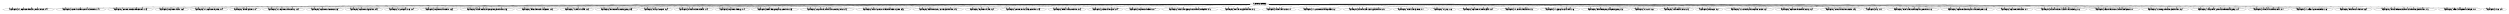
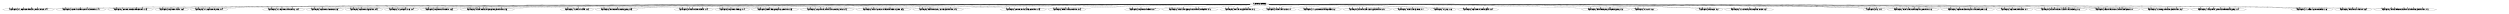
  strict digraph {
    rankdir=TB
    n1 [label="US FEDERAL FEDERAL"]
    n2 [label="[digitalregistry] U.S. Department of Health & Human Services (2119)"]
    n3 [label="[digitalregistry] Centers for Disease Control and Prevention (2140)"]
    n4 [label="[digitalregistry] Consumer Protection Finance Bureau (2143)"]
    n5 [label="[digitalregistry] Department of Labor (2082)"]
    n6 [label="[digitalregistry] U.S. Department of Justice (2109)"]
-   n7 [label="[digitalregistry] National Archives (2124)"]
    n8 [label="[digitalregistry] U.S. Department of the Treasury (2122)"]
    n9 [label="[digitalregistry] Department of Commerce (2138)"]
    n10 [label="[digitalregistry] Department of Agriculture (2098)"]
    n11 [label="[digitalregistry] US Geological Survey (2104)"]
    n12 [label="[digitalregistry] Department of the Interior (2135)"]
    n13 [label="[digitalregistry] National Oceanic and Atmospheric Administration (2166)"]
-   n14 [label="[digitalregistry] Office of Personnel Management  (2106)"]
    n15 [label="[digitalregistry] US Fish and Wildlife (2128)"]
    n16 [label="[digitalregistry] Environmental Protection Agency (2095)"]
-   n17 [label="[digitalregistry] Library of Congress (2169)"]
    n18 [label="[digitalregistry] National Institutes of Health (2142)"]
    n19 [label="[digitalregistry] Department of Energy (2110)"]
    n20 [label="[digitalregistry] Federal Energy Regulatory Commission (2153)"]
    n21 [label="[digitalregistry] Corporation for National and Community Service (2175)"]
    n22 [label="[digitalregistry] Board of Governors of the Federal Reserve System (2256)"]
    n23 [label="[digitalregistry] Health Resources & Services Administration (2108)"]
-   n24 [label="[digitalregistry] Department of State (2130)"]
    n25 [label="[digitalregistry] Consumer Product Safety Commission (2195)"]
    n26 [label="[digitalregistry] Federal Trade Commission (2205)"]
-   n27 [label="[digitalregistry] Architect of the Capitol (2249)"]
    n28 [label="[digitalregistry] Department of Defense (2127)"]
    n29 [label="[digitalregistry] United States Agency for International Development (2148)"]
    n30 [label="[digitalregistry] Food and Drug Administration (2273)"]
    n31 [label="[digitalregistry] National Park Service (2141)"]
    n32 [label="[digitalregistry] U.S. Government Publishing Office (2267)"]
    n33 [label="[digitalregistry] National Nuclear Security Administration (2272)"]
    n34 [label="[digitalregistry] United States Air Force (2117)"]
    n35 [label="[digitalregistry] U.S. Army (2126)"]
    n36 [label="[digitalregistry] Department of Veterans Affairs (2129)"]
-   n37 [label="[digitalregistry] U.S. Bureau of Reclamation (2157)"]
-   n38 [label="[digitalregistry] U.S. Agency for Global Media (2168)"]
    n39 [label="[digitalregistry] Federal Emergency Management Agency (2152)"]
    n40 [label="[digitalregistry] U.S. Courts (2162)"]
-   n41 [label="[digitalregistry] Indian Health Service (2245)"]
    n42 [label="[digitalregistry] Peace Corps (2161)"]
    n43 [label="[digitalregistry] U.S. Citizenship and Immigration Services (2134)"]
-   n44 [label="[digitalregistry] Department of Homeland Security (2139)"]
-   n45 [label="[digitalregistry] Customs and Border Protection (2093)"]
    n46 [label="[digitalregistry] Navy (2112)"]
    n47 [label="[digitalregistry] United States Nuclear Regulatory Commission (2113)"]
    n48 [label="[digitalregistry] Department of Housing and Urban Development (2096)"]
    n49 [label="[digitalregistry] Department of Education (2111)"]
    n50 [label="[digitalregistry] National Institute of Standards and Technology (2167)"]
    n51 [label="[digitalregistry] Office of the Director of National Intelligence (2107)"]
    n52 [label="[digitalregistry] U.S. Energy Information Administration (2264)"]
    n53 [label="[digitalregistry] Military Health System and Defense Health Agency (2244)"]
-   n54 [label="[digitalregistry] National Labor Relations Board (2217)"]
    n55 [label="[digitalregistry] U.S. Office of Government Ethics (2182)"]
    n56 [label="[digitalregistry] Federal Bureau of Prisons (2269)"]
    n57 [label="[digitalregistry] National Telecommunications and Information Administration (2173)"]
-   n58 [label="[digitalregistry] Office of Management and Budget (2100)"]
-   n59 [label="[digitalregistry] USMC (2241)"]
    n1 -> n2
    n1 -> n3
    n1 -> n4
    n1 -> n5
    n1 -> n6
-   n1 -> n7
    n1 -> n8
    n1 -> n9
    n1 -> n10
    n1 -> n11
    n1 -> n12
    n1 -> n13
-   n1 -> n14
    n1 -> n15
    n1 -> n16
-   n1 -> n17
    n1 -> n18
    n1 -> n19
    n1 -> n20
    n1 -> n21
    n1 -> n22
    n1 -> n23
-   n1 -> n24
    n1 -> n25
    n1 -> n26
-   n1 -> n27
    n1 -> n28
    n1 -> n29
    n1 -> n30
    n1 -> n31
    n1 -> n32
    n1 -> n33
    n1 -> n34
    n1 -> n35
    n1 -> n36
-   n1 -> n37
-   n1 -> n38
    n1 -> n39
    n1 -> n40
-   n1 -> n41
    n1 -> n42
    n1 -> n43
-   n1 -> n44
-   n1 -> n45
    n1 -> n46
    n1 -> n47
    n1 -> n48
    n1 -> n49
    n1 -> n50
    n1 -> n51
    n1 -> n52
    n1 -> n53
-   n1 -> n54
    n1 -> n55
    n1 -> n56
    n1 -> n57
-   n1 -> n58
-   n1 -> n59
  }
